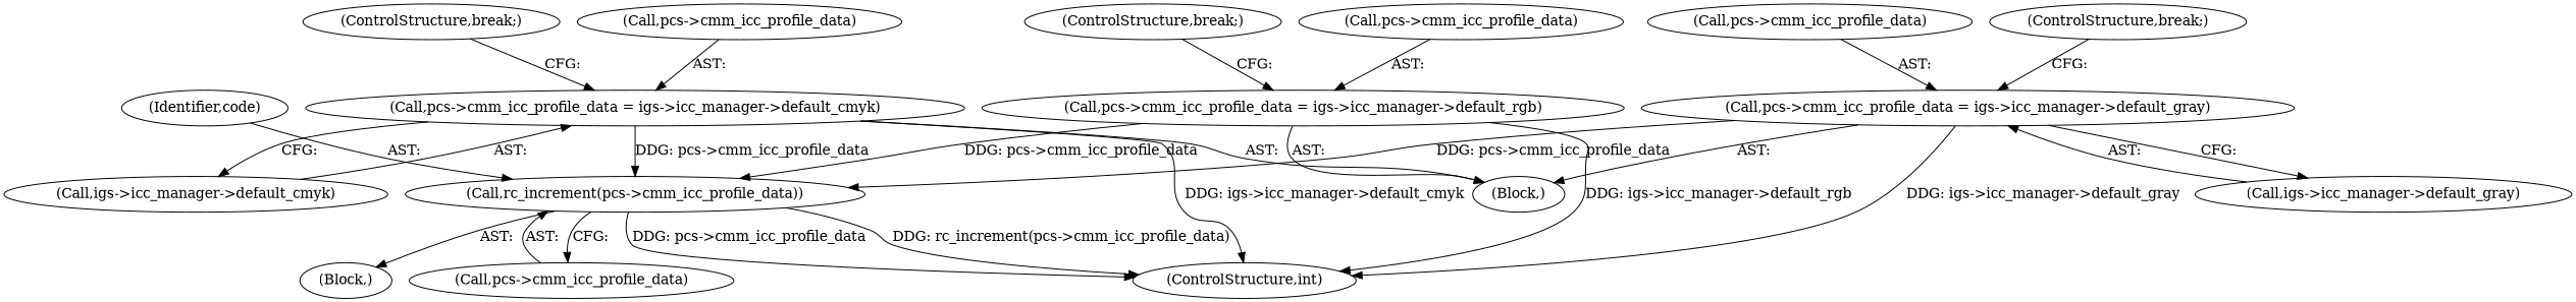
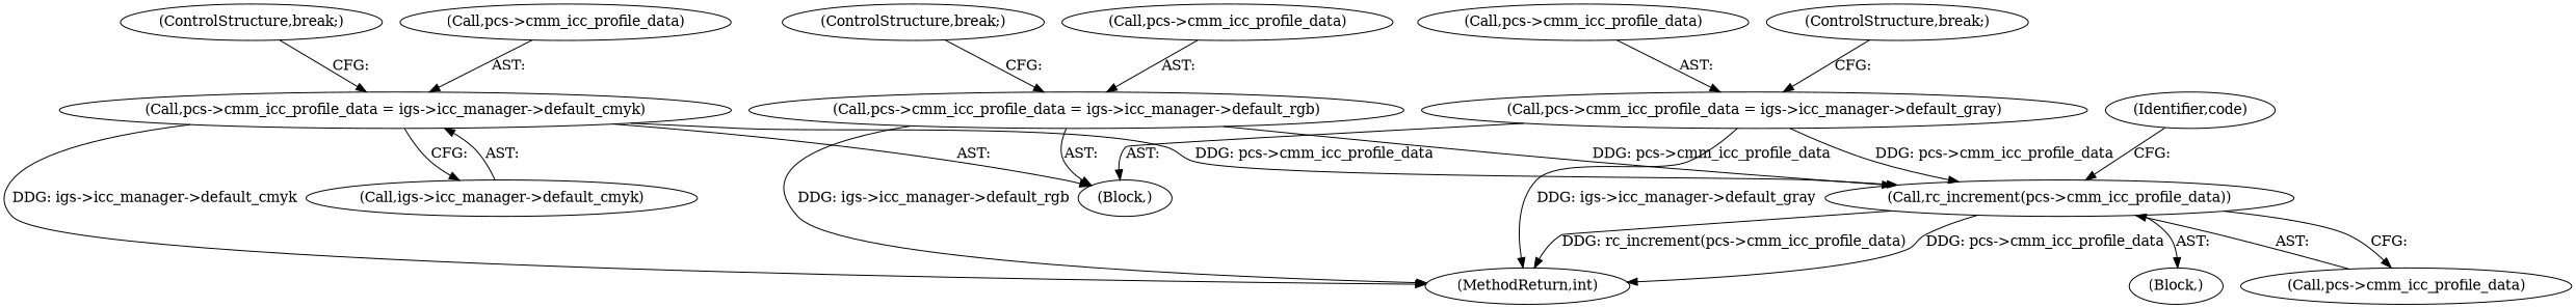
  digraph {
    n1 [label="(Call,rc_increment(pcs->cmm_icc_profile_data))"]
    n2 [label="(Block,)"]
    n3 [label="(Call,pcs->cmm_icc_profile_data)"]
-   n4 [label="(ControlStructure,int)"]
+   n4 [label="(MethodReturn,int)"]
    n5 [label="(Call,pcs->cmm_icc_profile_data = igs->icc_manager->default_cmyk)"]
    n6 [label="(Block,)"]
    n7 [label="(Call,igs->icc_manager->default_cmyk)"]
    n8 [label="(Call,pcs->cmm_icc_profile_data = igs->icc_manager->default_rgb)"]
    n9 [label="(Call,pcs->cmm_icc_profile_data = igs->icc_manager->default_gray)"]
-   n10 [label="(Call,igs->icc_manager->default_gray)"]
    n11 [label="(ControlStructure,break;)"]
    n12 [label="(ControlStructure,break;)"]
    n13 [label="(Call,pcs->cmm_icc_profile_data)"]
    n14 [label="(Identifier,code)"]
    n15 [label="(Call,pcs->cmm_icc_profile_data)"]
    n16 [label="(ControlStructure,break;)"]
    n17 [label="(Call,pcs->cmm_icc_profile_data)"]
    n1 -> n2 [label="AST: "]
    n1 -> n3 [label="CFG: "]
    n1 -> n4 [label="DDG: rc_increment(pcs->cmm_icc_profile_data)"]
    n1 -> n4 [label="DDG: pcs->cmm_icc_profile_data"]
    n3 -> n1 [label="AST: "]
    n5 -> n1 [label="DDG: pcs->cmm_icc_profile_data"]
    n5 -> n4 [label="DDG: igs->icc_manager->default_cmyk"]
    n5 -> n6 [label="AST: "]
    n5 -> n7 [label="CFG: "]
    n7 -> n5 [label="AST: "]
    n8 -> n1 [label="DDG: pcs->cmm_icc_profile_data"]
    n8 -> n4 [label="DDG: igs->icc_manager->default_rgb"]
    n8 -> n6 [label="AST: "]
    n9 -> n1 [label="DDG: pcs->cmm_icc_profile_data"]
    n9 -> n4 [label="DDG: igs->icc_manager->default_gray"]
    n9 -> n6 [label="AST: "]
-   n9 -> n10 [label="CFG: "]
-   n10 -> n9 [label="AST: "]
    n11 -> n5 [label="CFG: "]
    n12 -> n8 [label="CFG: "]
    n13 -> n9 [label="AST: "]
-   n14 -> n1 [label="AST: "]
+   n14 -> n1 [label="CFG: "]
    n15 -> n5 [label="AST: "]
    n16 -> n9 [label="CFG: "]
    n17 -> n8 [label="AST: "]
  }
